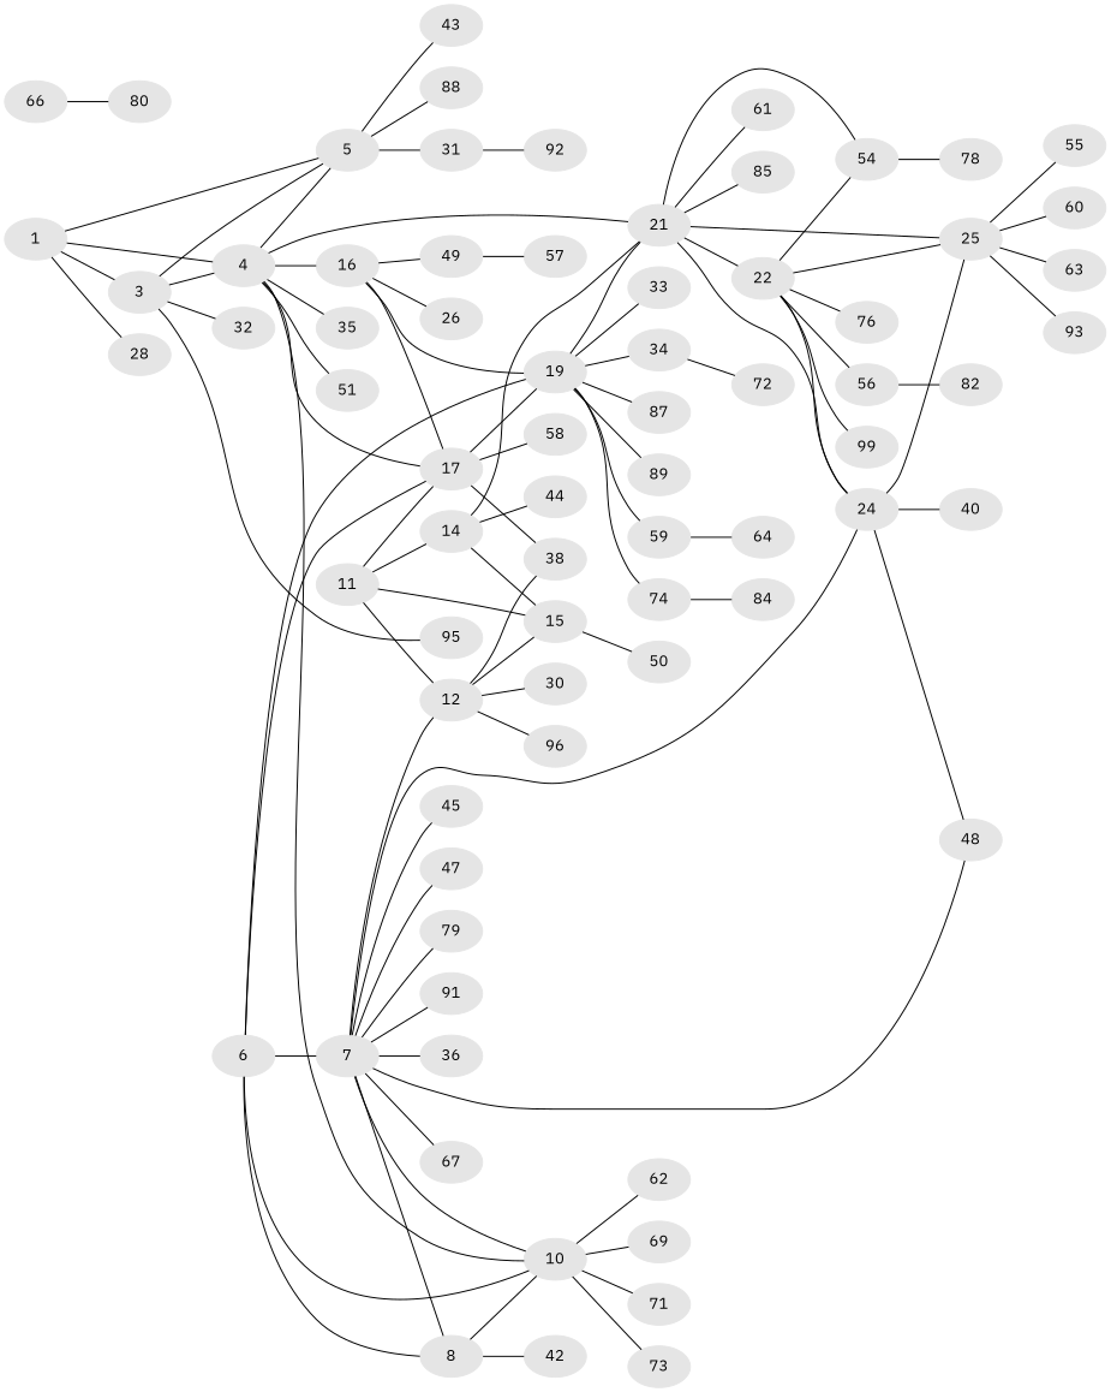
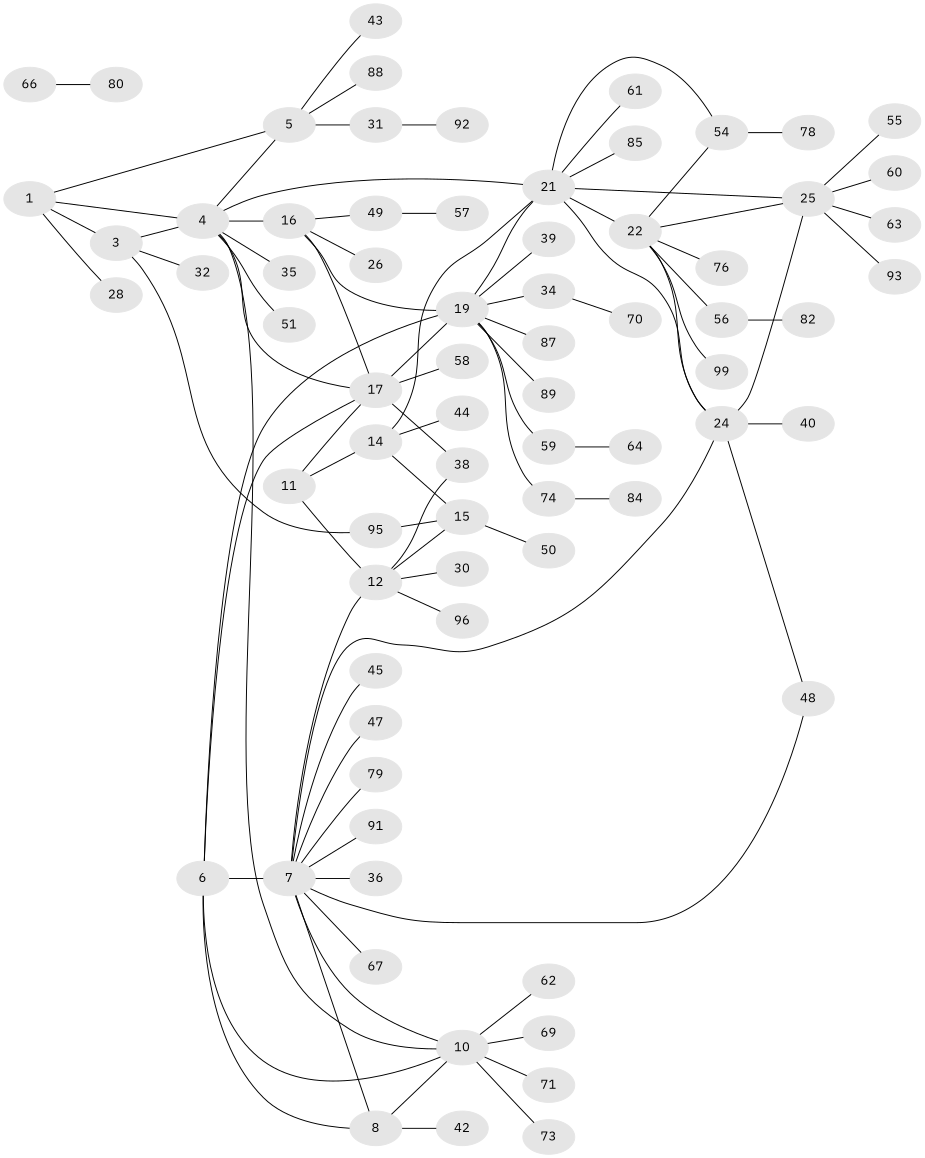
  graph {
    fontname="IBM Plex Sans"
    rankdir=LR
    node [color=gray90 fontname="IBM Plex Sans" style=filled]
    edge [fontname="IBM Plex Sans"]
    1 [super="+2"]
    3 [super="+70"]
    4 [super="+90"]
    5 [super="+100"]
    28
    32
    95
    10 [super="+75"]
    16 [super="+18"]
    17 [super="+86"]
    21 [super="+23"]
    35
    51
    31
    43
    88
    62
    69
    71 [super="+97"]
    73
    12 [super="+29"]
    15
    30
    38 [super="+65"]
    96
    19 [super="+20"]
    26
    49 [super="+53"]
    58
    24 [super="+27"]
    22 [super="+57"]
    25 [super="+67"]
    54
    61 [super="+77"]
    85
    92 [super="+98"]
    6 [super="+41"]
    7 [super="+9"]
    8 [super="+68"]
    36
    n41 [label=67]
    45
    47
    48
    79
    91
    42
    34
-   39 [label=33]
+   39
    59
    74
    87
    89
    40
    11 [super="+13"]
    14 [super="+46"]
    44
    50
    76 [super="+81"]
    n60 [label=57]
-   72
+   72 [label=70]
    64
    84
    56
    99
    55
    60
    63
    93
    78
    82
    66
    80
    1 -- 3 [weight=2]
    1 -- 4 [weight=2]
    1 -- 5 [weight=2]
    1 -- 28
    3 -- 4
-   3 -- 5
    3 -- 32
    3 -- 95
    4 -- 5
    4 -- 10
    4 -- 16
    4 -- 17
    4 -- 21
    4 -- 35
    4 -- 51
    5 -- 31
    5 -- 43
    5 -- 88
    10 -- 62
    10 -- 69
    10 -- 71
    10 -- 73
    16 -- 17 [weight=2]
    16 -- 19 [weight=4]
    16 -- 26
    16 -- 49
    17 -- 38
    17 -- 19 [weight=2]
    17 -- 58
    21 -- 24 [weight=2]
    21 -- 22 [weight=2]
    21 -- 25 [weight=2]
    21 -- 54
    21 -- 61
    21 -- 85
    31 -- 92
    12 -- 15
    12 -- 30
    12 -- 38
    12 -- 96
    15 -- 50
    19 -- 21
    19 -- 34
    19 -- 39
    19 -- 59
    19 -- 74
    19 -- 87
    19 -- 89
    49 -- n60
    24 -- 25
    24 -- 48
    24 -- 40
    22 -- 24
    22 -- 25
    22 -- 54
    22 -- 76
    22 -- 56
    22 -- 99
    25 -- 55
    25 -- 60
    25 -- 63
    25 -- 93
    54 -- 78
    6 -- 10
    6 -- 17
    6 -- 19
    6 -- 7 [weight=2]
    6 -- 8
    7 -- 10 [weight=2]
    7 -- 12
    7 -- 24
    7 -- 8 [weight=2]
    7 -- 36
    7 -- n41
    7 -- 45
    7 -- 47
    7 -- 48
    7 -- 79
    7 -- 91
    8 -- 10
    8 -- 42
    34 -- 72
    59 -- 64
    74 -- 84
    11 -- 17
    11 -- 12 [weight=2]
-   11 -- 15 [weight=2]
+   95 -- 15 [weight=2]
    11 -- 14 [weight=2]
    14 -- 21
    14 -- 15
    14 -- 44
    56 -- 82
    66 -- 80
  }
